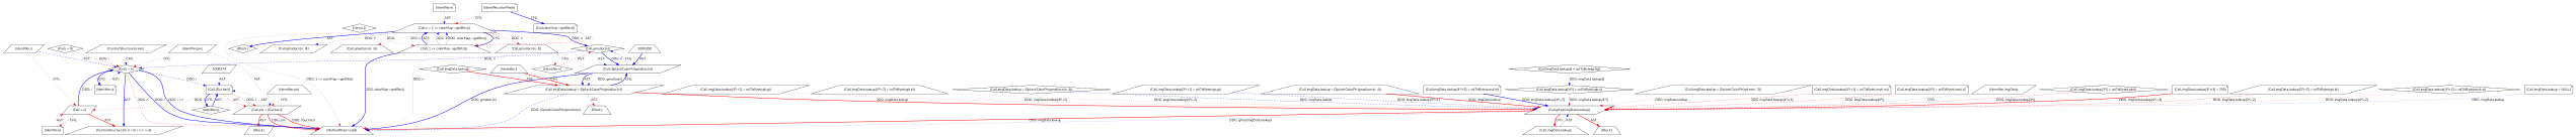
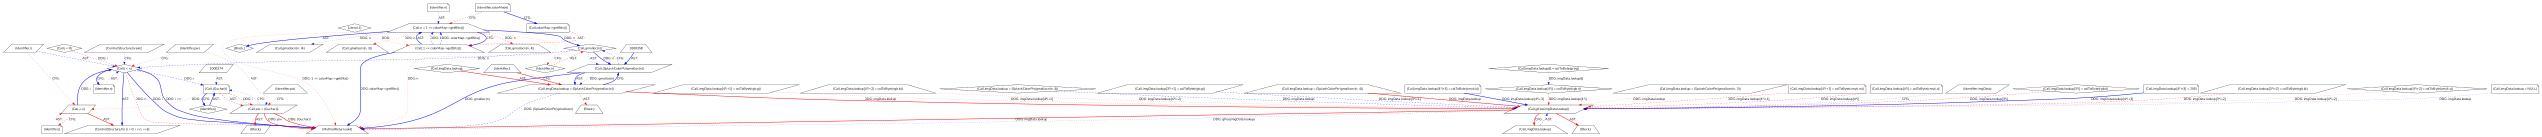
  digraph {
    fontname=Nunito
    node [fontname=Nunito shape=parallelogram]
    edge [color=blue fontname=Nunito style=bold]
    n1 [label="(Call,gmalloc(n))" shape=diamond]
    n2 [label="(Call,(SplashColorPtr)gmalloc(n))"]
    n3 [label="(Call,i < n)" shape=diamond]
    n4 [label="(Identifier,n)" shape=diamond]
    n5 [label="(MethodReturn,void)" shape=trapezium]
    n6 [label="(Call,imgData.lookup = (SplashColorPtr)gmalloc(n))"]
    n7 [label="(Call,(Guchar)i)" shape=note]
    n8 [label="(ControlStructure,for (i = 0; i < n; ++i))"]
    n9 [label="(Identifier,n)" shape=note]
    n10 [label="(Call,n = 1 << colorMap->getBits())" shape=trapezium]
    n11 [label="(Call,1 << colorMap->getBits())" shape=trapezium]
    n12 [label="(Block,)" shape=diamond]
    n13 [label="(Call,gmallocn(n, 4))"]
    n14 [label="(Call,gmallocn(n, 3))" shape=trapezium]
    n15 [label="(Call,gmallocn(n, 4))" shape=trapezium]
    n16 [label="(Call,colorMap->getBits())" shape=note]
    n17 [label="(Call,gfree(imgData.lookup))"]
    n18 [label="(Block,)" shape=trapezium]
    n19 [label="(Call,imgData.lookup)" shape=trapezium]
    n20 [label="(Block,)" shape=trapezium]
    n21 [label="(Call,++i)"]
    n22 [label="(Call,pix = (Guchar)i)"]
    n23 [label="(Identifier,i)" shape=diamond]
    n24 [label="(Identifier,i)" shape=note]
    n25 [label="(Block,)"]
    n26 [label="(Call,imgData.lookup[3*i+2] = colToByte(rgb.b))"]
    n27 [label="(Call,imgData.lookup[4*i+2] = colToByte(cmyk.y))" shape=diamond]
    n28 [label="(Call,imgData.lookup = NULL)" shape=note]
    n29 [label="(Identifier,pix)"]
    n30 [label="(Call,i = 0)" shape=diamond]
    n31 [label="(Call,imgData.lookup[4*i+1] = colToByte(rgb.g))"]
    n32 [label="(Literal,1)" shape=diamond]
    n33 [label="(Call,imgData.lookup[4*i+2] = colToByte(rgb.b))" shape=trapezium]
    n34 [label="(Call,imgData.lookup = (SplashColorPtr)gmallocn(n, 4))" shape=diamond]
    n35 [label="(ControlStructure,break;)"]
    n36 [label="(Call,imgData.lookup[3*i+1] = colToByte(rgb.g))"]
    n37 [label="(Identifier,i)"]
    n38 [label="(Call,imgData.lookup)" shape=diamond]
    n39 [label="(Call,imgData.lookup = (SplashColorPtr)gmallocn(n, 4))" shape=trapezium]
    n40 [label="(Identifier,pix)" shape=trapezium]
    n41 [label="(Identifier,i)" shape=trapezium]
    n42 [label="(Call,imgData.lookup[4*i+3] = colToByte(cmyk.k))" shape=note]
    n43 [label="(Call,imgData.lookup[i] = colToByte(gray))" shape=diamond]
    n44 [label="(Call,imgData.lookup[4*i] = colToByte(rgb.r))" shape=diamond]
-   n45 [label="(Call,imgData.lookup = (SplashColorPtr)gfree(n, 3))"]
+   n45 [label="(Call,imgData.lookup = (SplashColorPtr)gmallocn(n, 3))"]
    n46 [label="(Call,imgData.lookup[4*i+1] = colToByte(cmyk.m))" shape=note]
    n47 [label="(Identifier,colorMode)" shape=note]
    n48 [label="(Call,imgData.lookup[4*i] = colToByte(cmyk.c))" shape=note]
    n49 [label="(Identifier,imgData)"]
    n50 [label="(Call,imgData.lookup[3*i] = colToByte(rgb.r))" shape=diamond]
    n51 [label="(Call,imgData.lookup[4*i+3] = 255)" shape=note]
    n52 [label="(Identifier,n)" shape=note]
    1000358 [shape=trapezium]
    1000374
    n1 -> n2 [label="AST: " style=dotted]
    n1 -> n2 [label="DDG: n"]
    n1 -> n3 [label="DDG: n" style=dashed]
    n1 -> n4 [color=red label="CFG: " style=dotted]
    n2 -> n1 [label="CFG: " style=dashed]
    n2 -> n5 [label="DDG: gmalloc(n)"]
    n2 -> n6 [label="AST: "]
    n2 -> n6 [label="DDG: gmalloc(n)" style=dotted]
    n3 -> n5 [label="DDG: i < n"]
    n3 -> n5 [color=red label="DDG: n" style=dashed]
    n3 -> n5 [label="DDG: i"]
    n3 -> n7 [label="DDG: i" style=dashed]
    n3 -> n8 [label="AST: "]
    n3 -> n9 [label="CFG: "]
    n4 -> n1 [color=red label="AST: " style=dashed]
    n6 -> n2 [label="CFG: "]
    n6 -> n5 [label="DDG: (SplashColorPtr)gmalloc(n)" style=dashed]
    n6 -> n17 [color=red label="DDG: imgData.lookup"]
    n6 -> n18 [color=red label="AST: " style=dashed]
    n7 -> n21 [color=red label="DDG: i" style=dotted]
    n7 -> n22 [color=red label="AST: " style=dashed]
    n7 -> n22 [color=red label="DDG: i" style=dashed]
    n7 -> n23 [label="CFG: "]
    n9 -> n3 [label="AST: " style=dotted]
    n10 -> n1 [label="DDG: n"]
    n10 -> n5 [color=red label="DDG: n" style=dotted]
    n10 -> n5 [color=red label="DDG: 1 << colorMap->getBits()" style=dotted]
    n10 -> n11 [label="CFG: "]
    n10 -> n12 [label="AST: "]
    n10 -> n13 [label="DDG: n" style=dotted]
    n10 -> n14 [color=red label="DDG: n" style=dotted]
    n10 -> n15 [color=red label="DDG: n" style=dashed]
    n11 -> n5 [label="DDG: colorMap->getBits()"]
    n11 -> n10 [label="AST: "]
    n11 -> n10 [label="DDG: 1" style=dashed]
    n11 -> n10 [label="DDG: colorMap->getBits()" style=dashed]
    n16 -> n11 [color=red label="AST: " style=dashed]
    n17 -> n5 [color=red label="DDG: imgData.lookup"]
    n17 -> n5 [label="DDG: gfree(imgData.lookup)" style=dotted]
    n17 -> n19 [color=red label="CFG: "]
    n17 -> n20 [color=red label="AST: "]
    n19 -> n17 [label="AST: " style=dashed]
    n21 -> n3 [label="DDG: i"]
    n21 -> n8 [color=red label="AST: "]
    n21 -> n24 [color=red label="CFG: " style=dashed]
    n22 -> n5 [color=red label="DDG: (Guchar)i"]
    n22 -> n5 [color=red label="DDG: pix"]
-   n22 -> n7 [label="AST: " style=dotted]
+   n22 -> n7 [label="CFG: " style=dotted]
    n22 -> n25 [color=red label="AST: "]
    n23 -> n7 [label="AST: "]
    n24 -> n21 [color=red label="AST: " style=dotted]
    n26 -> n17 [color=red label="DDG: imgData.lookup[3*i+2]" style=dashed]
    n27 -> n17 [color=red label="DDG: imgData.lookup[4*i+2]" style=dotted]
    n28 -> n17 [label="DDG: imgData.lookup" style=dotted]
    n29 -> n3 [color=red label="CFG: " style=dotted]
    n29 -> n22 [label="AST: " style=dotted]
    n30 -> n3 [color=red label="DDG: i" style=dashed]
    n31 -> n17 [color=red label="DDG: imgData.lookup[4*i+1]" style=dotted]
    n32 -> n11 [color=red label="DDG: " style=dotted]
    n33 -> n17 [color=red label="DDG: imgData.lookup[4*i+2]" style=dotted]
    n34 -> n17 [label="DDG: imgData.lookup" style=dashed]
    n35 -> n3 [label="CFG: " style=dotted]
    n36 -> n17 [label="DDG: imgData.lookup[3*i+1]" style=dashed]
    n37 -> n3 [label="AST: " style=dashed]
    n37 -> n21 [color=red label="CFG: " style=dotted]
    n38 -> n6 [color=red label="AST: "]
    n39 -> n17 [color=red label="DDG: imgData.lookup"]
    n40 -> n22 [color=red label="CFG: " style=dotted]
    n41 -> n6 [color=red label="CFG: "]
    n42 -> n17 [label="DDG: imgData.lookup[4*i+3]"]
    n43 -> n44 [label="DDG: imgData.lookup[i]" style=dotted]
    n44 -> n17 [color=red label="DDG: imgData.lookup[4*i]" style=dashed]
    n45 -> n17 [color=red label="DDG: imgData.lookup" style=dotted]
    n46 -> n17 [color=red label="DDG: imgData.lookup[4*i+1]" style=dashed]
    n47 -> n10 [color=red label="CFG: " style=dashed]
    n47 -> n16 [label="CFG: "]
    n48 -> n17 [color=red label="DDG: imgData.lookup[4*i]" style=dashed]
    n49 -> n17 [label="CFG: " style=dotted]
    n50 -> n17 [color=red label="DDG: imgData.lookup[3*i]" style=dashed]
-   n51 -> n17 [color=red label="DDG: imgData.lookup[4*i+3]"]
+   n51 -> n17 [label="DDG: imgData.lookup[4*i+3]"]
    n52 -> n10 [label="AST: " style=dotted]
    1000358 -> n2 [label="AST: "]
    1000374 -> n7 [label="AST: " style=dotted]
  }
